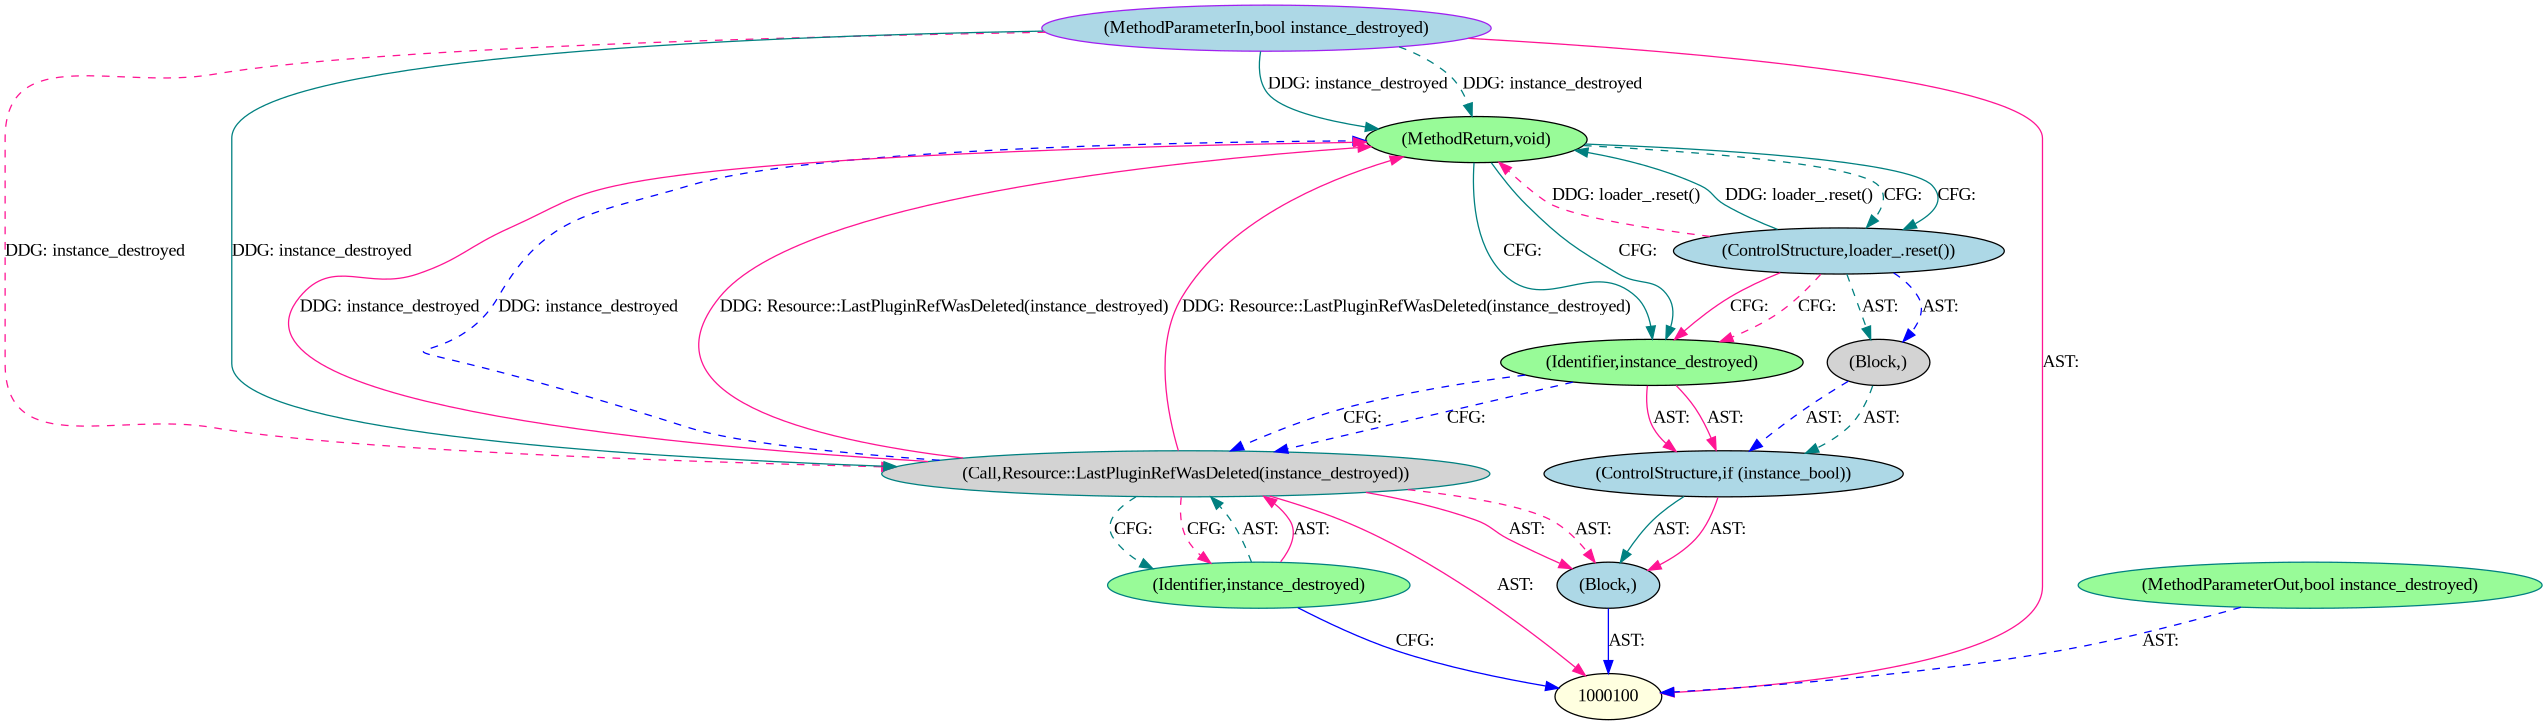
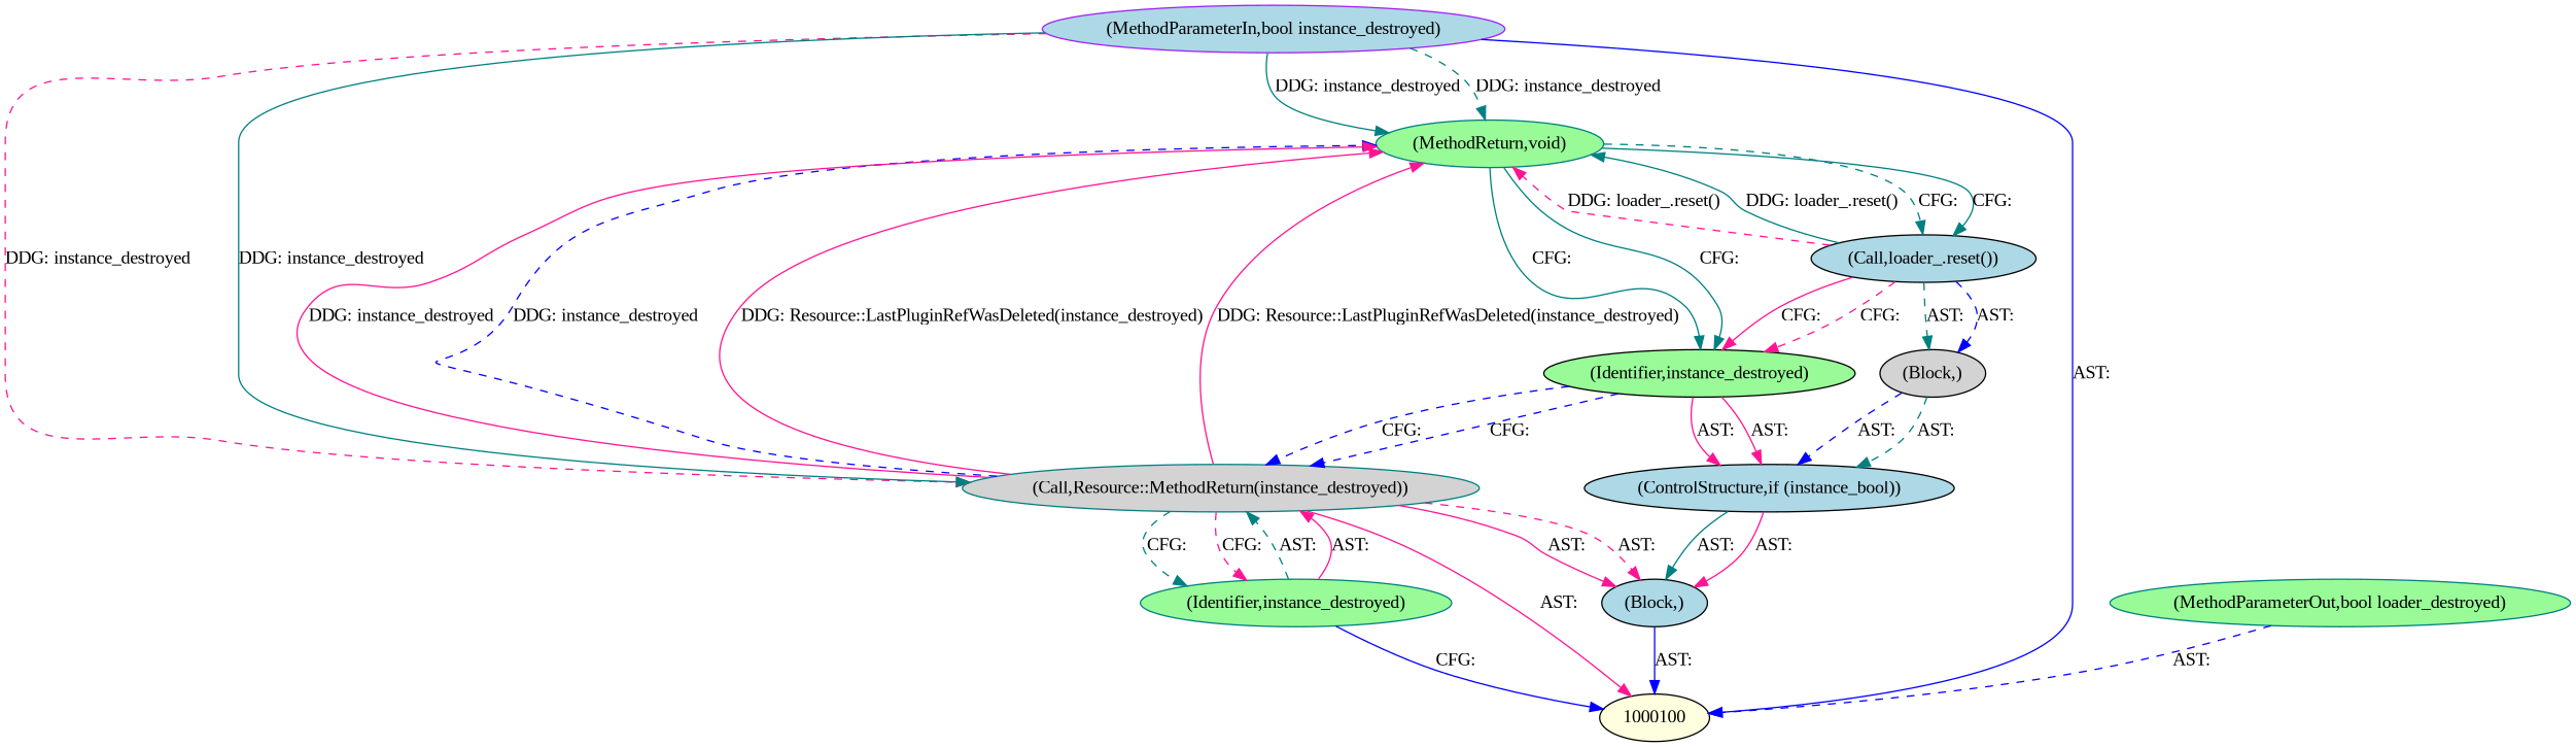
  digraph {
    fontname="Liberation Serif"
    node [color=black fillcolor=palegreen fontname="Liberation Serif" style=filled]
    edge [color=deeppink fontname="Liberation Serif" style=solid]
-   n1 [label="(MethodReturn,void)"]
+   n1 [color=teal label="(MethodReturn,void)"]
    n2 [label="(Identifier,instance_destroyed)"]
-   n3 [fillcolor=lightblue label="(ControlStructure,loader_.reset())"]
-   n4 [color=teal fillcolor=lightgrey label="(Call,Resource::LastPluginRefWasDeleted(instance_destroyed))"]
+   n3 [fillcolor=lightblue label="(Call,loader_.reset())"]
+   n4 [color=teal fillcolor=lightgrey label="(Call,Resource::MethodReturn(instance_destroyed))"]
    n5 [fillcolor=lightblue label="(ControlStructure,if (instance_bool))"]
    n6 [fillcolor=lightgrey label="(Block,)"]
    1000100 [fillcolor=lightyellow]
    n8 [color=purple fillcolor=lightblue label="(MethodParameterIn,bool instance_destroyed)"]
    n9 [fillcolor=lightblue label="(Block,)"]
    n10 [color=teal label="(Identifier,instance_destroyed)"]
-   n11 [color=teal label="(MethodParameterOut,bool instance_destroyed)"]
+   n11 [color=teal label="(MethodParameterOut,bool loader_destroyed)"]
    n1 -> n2 [color=teal label="CFG: "]
    n1 -> n2 [color=teal label="CFG: "]
    n1 -> n3 [color=teal label="CFG: " style=dashed]
    n1 -> n3 [color=teal label="CFG: "]
    n2 -> n4 [color=blue label="CFG: " style=dashed]
    n2 -> n4 [color=blue label="CFG: " style=dashed]
    n2 -> n5 [label="AST: "]
    n2 -> n5 [label="AST: "]
    n3 -> n1 [label="DDG: loader_.reset()" style=dashed]
    n3 -> n1 [color=teal label="DDG: loader_.reset()"]
    n3 -> n2 [label="CFG: "]
    n3 -> n2 [label="CFG: " style=dashed]
    n3 -> n6 [color=blue label="AST: " style=dashed]
    n3 -> n6 [color=teal label="AST: " style=dashed]
    n4 -> n1 [label="DDG: Resource::LastPluginRefWasDeleted(instance_destroyed)"]
    n4 -> n1 [color=blue label="DDG: instance_destroyed" style=dashed]
    n4 -> n1 [label="DDG: Resource::LastPluginRefWasDeleted(instance_destroyed)"]
    n4 -> n1 [label="DDG: instance_destroyed"]
    n4 -> 1000100 [label="AST: "]
    n4 -> n9 [label="AST: "]
    n4 -> n9 [label="AST: " style=dashed]
    n4 -> n10 [color=teal label="CFG: " style=dashed]
    n4 -> n10 [label="CFG: " style=dashed]
    n5 -> n9 [color=teal label="AST: "]
    n5 -> n9 [label="AST: "]
    n6 -> n5 [color=blue label="AST: " style=dashed]
    n6 -> n5 [color=teal label="AST: " style=dashed]
    n8 -> n1 [color=teal label="DDG: instance_destroyed"]
    n8 -> n1 [color=teal label="DDG: instance_destroyed" style=dashed]
    n8 -> n4 [label="DDG: instance_destroyed" style=dashed]
    n8 -> n4 [color=teal label="DDG: instance_destroyed"]
-   n8 -> 1000100 [label="AST: "]
+   n8 -> 1000100 [color=blue label="AST: "]
    n9 -> 1000100 [color=blue label="AST: "]
    n10 -> n4 [color=teal label="AST: " style=dashed]
    n10 -> n4 [label="AST: "]
    n10 -> 1000100 [color=blue label="CFG: "]
    n11 -> 1000100 [color=blue label="AST: " style=dashed]
  }
